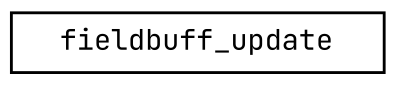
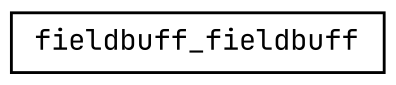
  digraph {
    rankdir=TB
    fontname="JetBrains Mono"
-   n1 [color=black fillcolor=white fontname="JetBrains Mono" fontsize=10 height=0.2 label=fieldbuff_update shape=record style=filled width=0.4]
+   n1 [color=black fillcolor=white fontname="JetBrains Mono" fontsize=10 height=0.2 label=fieldbuff_fieldbuff shape=record style=filled width=0.4]
  }
